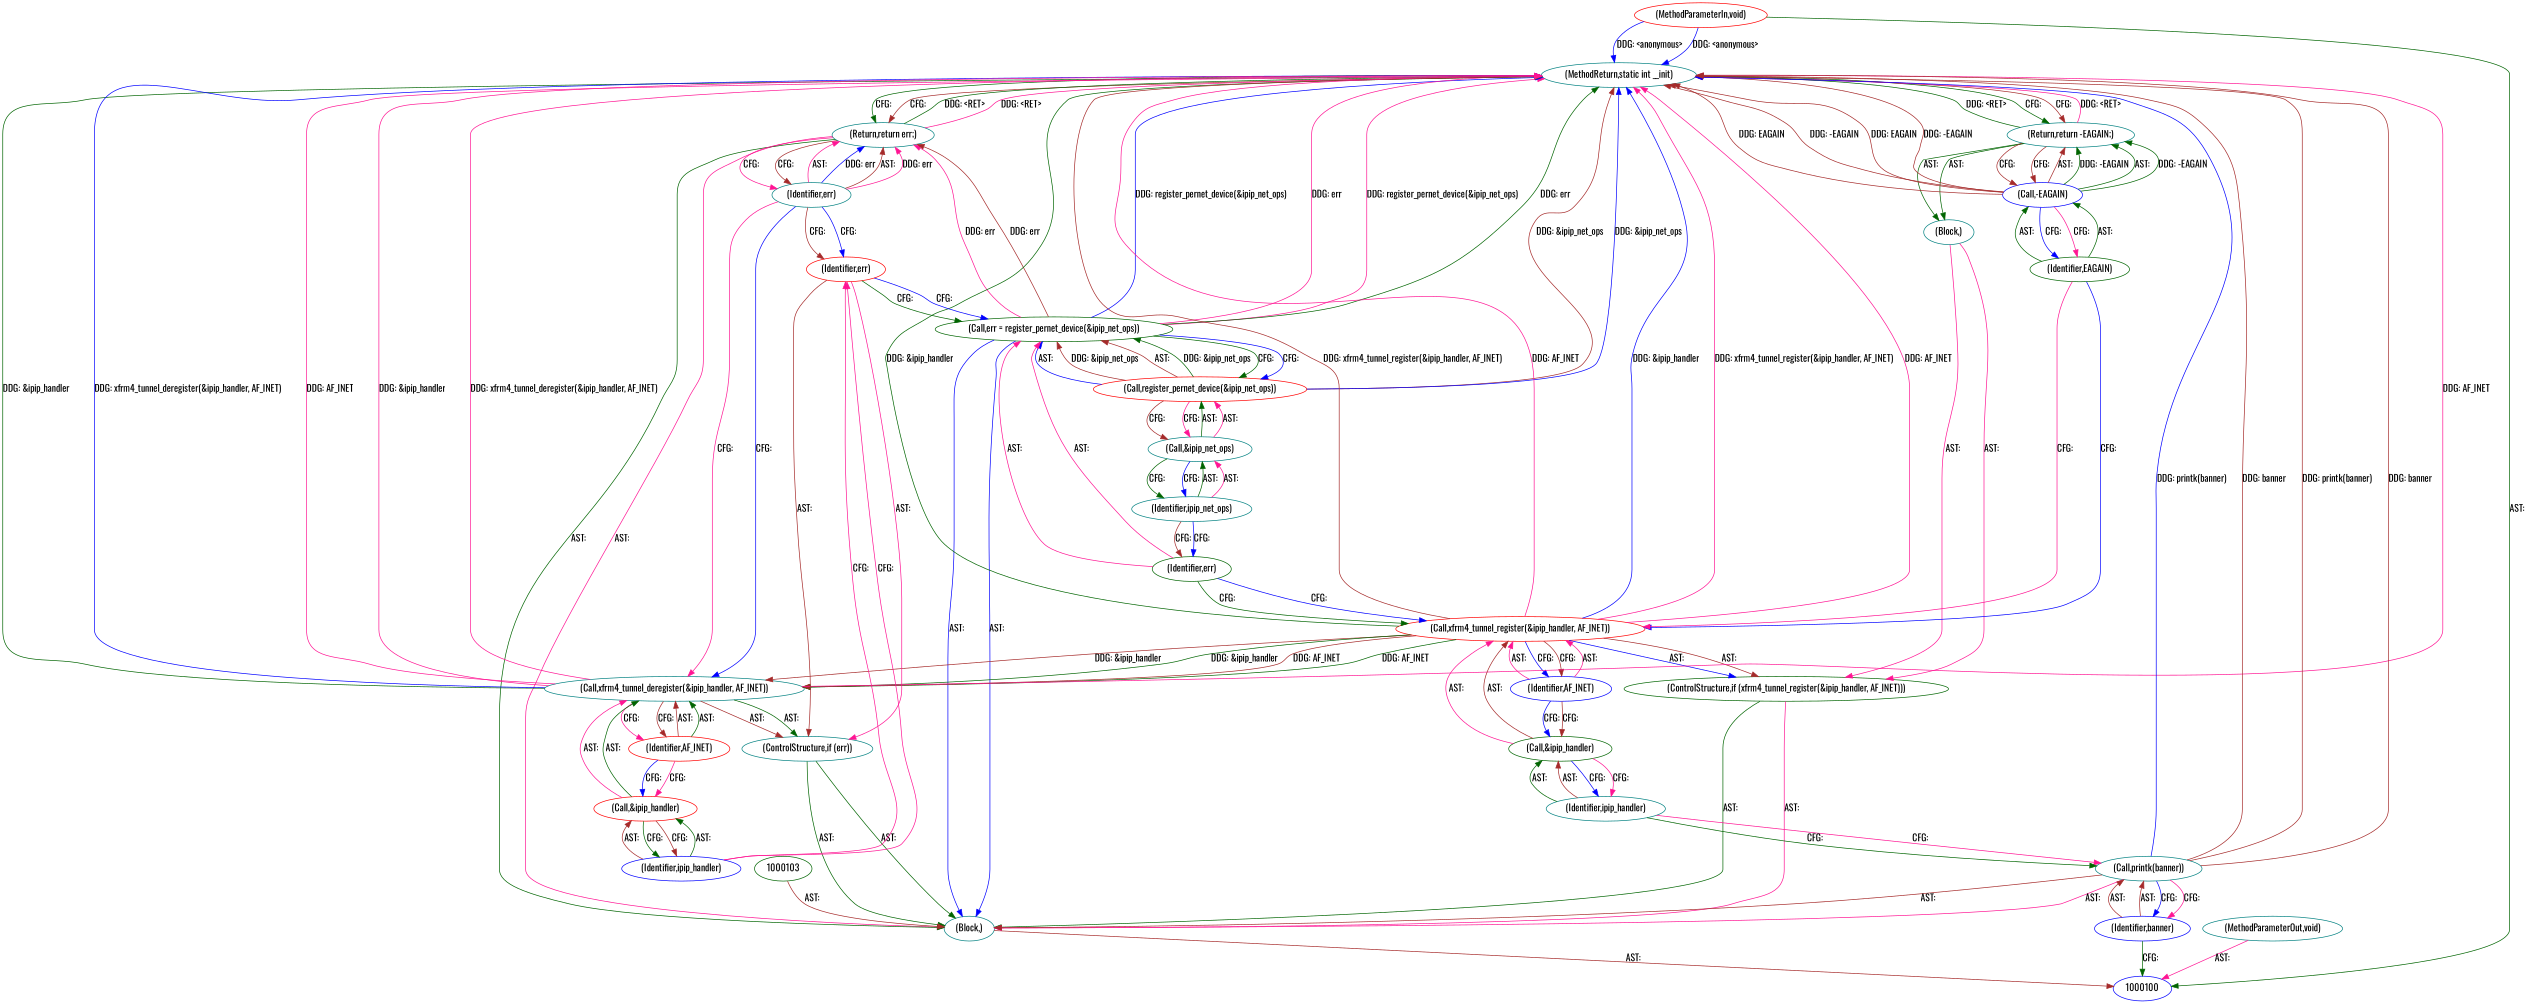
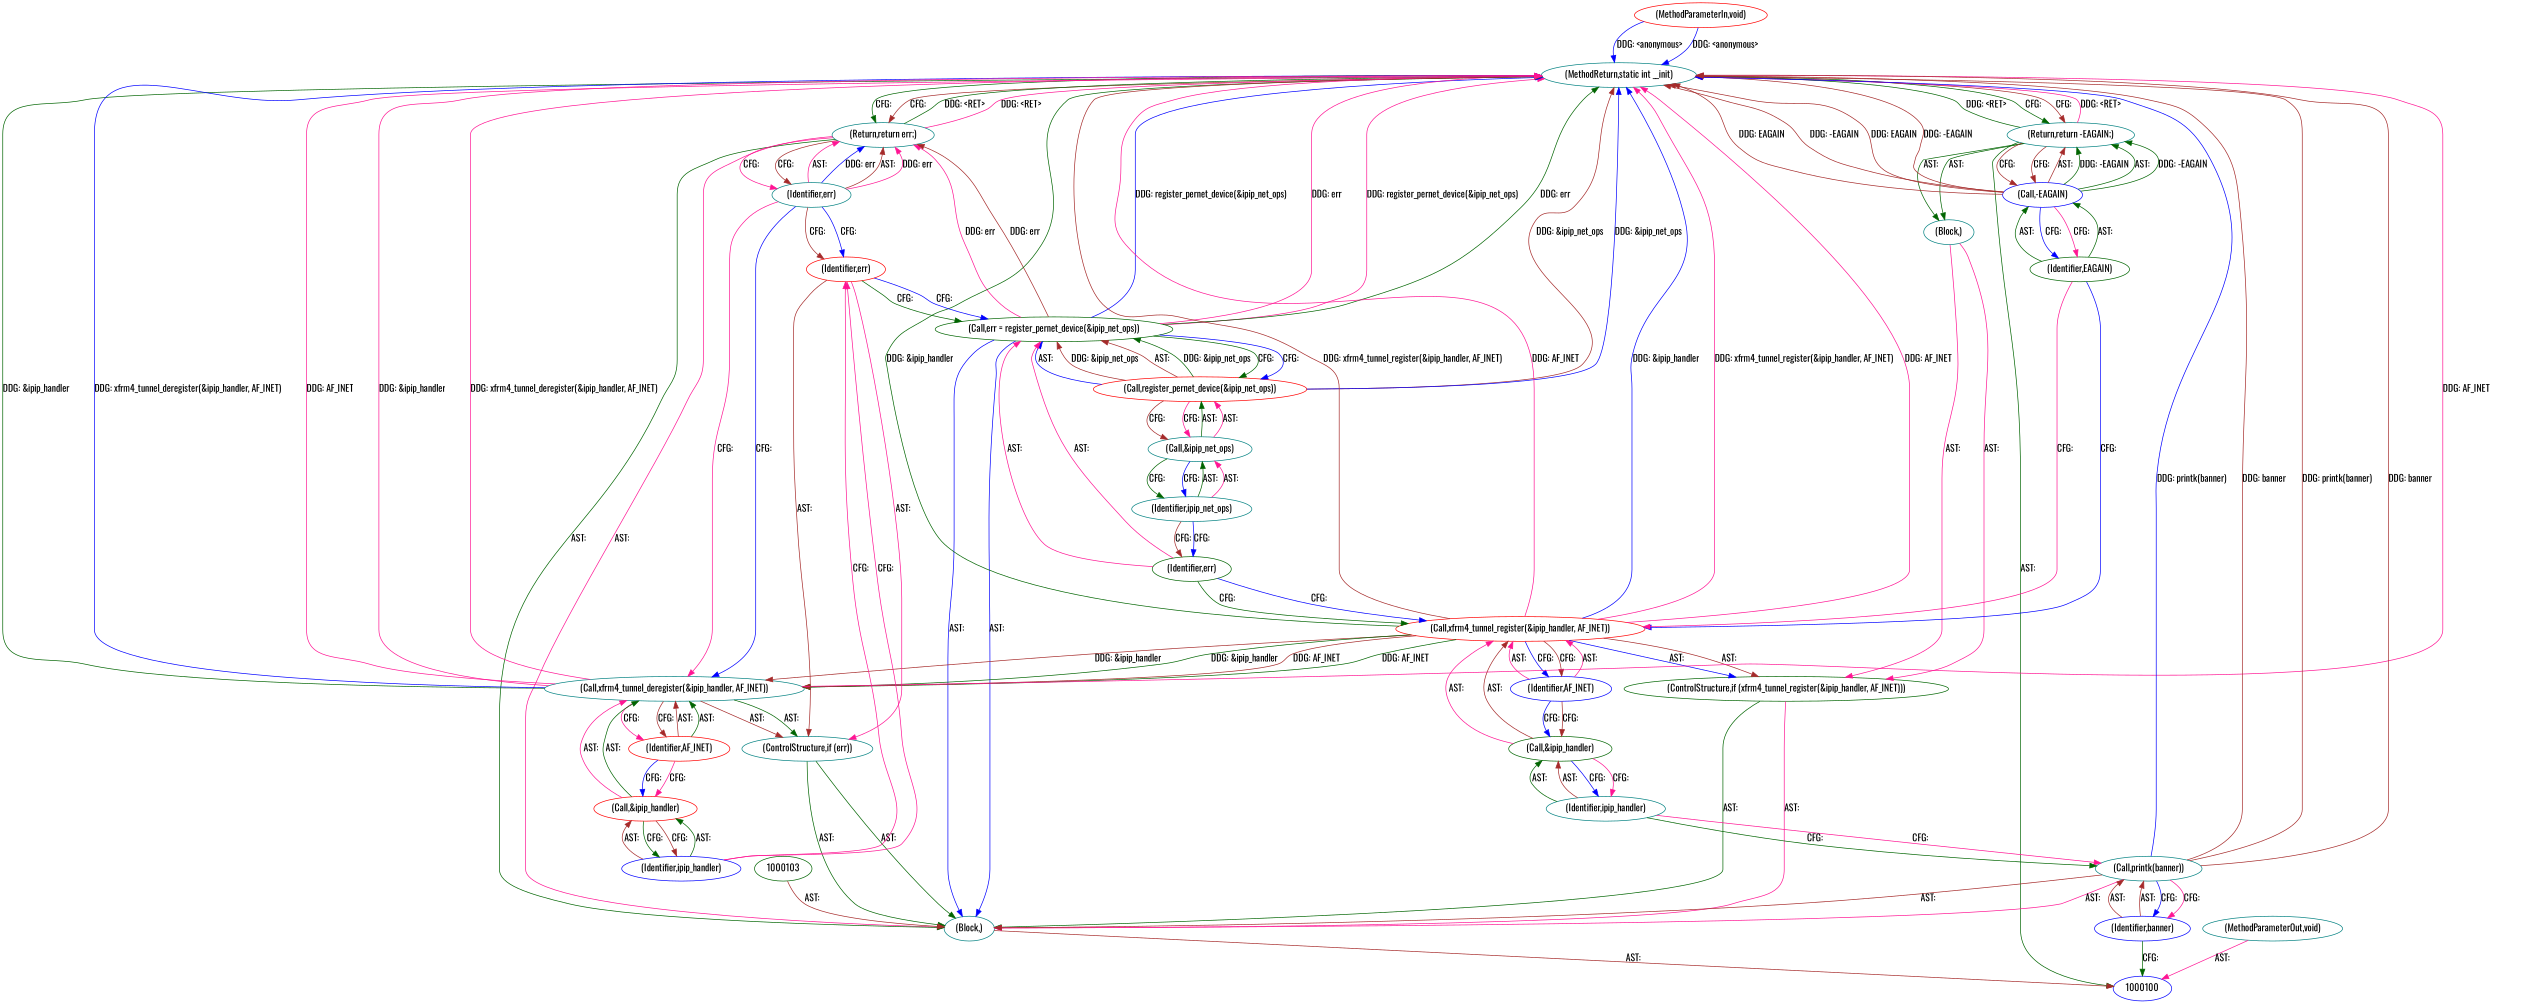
  digraph {
    fontname=Oswald
    node [color=teal fontname=Oswald]
    edge [color=deeppink fontname=Oswald]
    n1 [label="(MethodReturn,static int __init)"]
    n2 [label="(Return,return err;)"]
    n3 [label="(Return,return -EAGAIN;)"]
    n4 [label="(Block,)"]
    n5 [label="(Identifier,err)"]
    n6 [label="(Block,)"]
    n7 [color=blue label="(Call,-EAGAIN)"]
    1000100 [color=blue]
    n9 [color=red label="(MethodParameterIn,void)"]
    n10 [label="(MethodParameterOut,void)"]
    n11 [color=darkgreen label="(Call,err = register_pernet_device(&ipip_net_ops))"]
    n12 [color=red label="(Call,register_pernet_device(&ipip_net_ops))"]
    n13 [label="(Call,&ipip_net_ops)"]
    n14 [color=darkgreen label="(Identifier,err)"]
    n15 [color=red label="(Call,xfrm4_tunnel_register(&ipip_handler, AF_INET))"]
    n16 [label="(Call,xfrm4_tunnel_deregister(&ipip_handler, AF_INET))"]
    n17 [color=darkgreen label="(ControlStructure,if (xfrm4_tunnel_register(&ipip_handler, AF_INET)))"]
    n18 [color=blue label="(Identifier,AF_INET)"]
    n19 [label="(Identifier,ipip_net_ops)"]
    n20 [label="(ControlStructure,if (err))"]
    n21 [color=red label="(Identifier,err)"]
    n22 [color=red label="(Identifier,AF_INET)"]
    n23 [color=red label="(Call,&ipip_handler)"]
    n24 [color=blue label="(Identifier,ipip_handler)"]
    n25 [label="(Call,printk(banner))"]
    n26 [color=blue label="(Identifier,banner)"]
    n27 [color=darkgreen label="(Call,&ipip_handler)"]
    n28 [label="(Identifier,ipip_handler)"]
    n29 [color=darkgreen label="(Identifier,EAGAIN)"]
    1000103 [color=darkgreen]
    n1 -> n2 [color=darkgreen label="CFG: "]
    n1 -> n2 [color=brown label="CFG: "]
    n1 -> n3 [color=darkgreen label="CFG: "]
    n1 -> n3 [color=brown label="CFG: "]
    n2 -> n1 [color=darkgreen label="DDG: <RET>"]
    n2 -> n1 [label="DDG: <RET>"]
    n2 -> n4 [label="AST: "]
    n2 -> n4 [color=darkgreen label="AST: "]
    n2 -> n5 [label="CFG: "]
    n2 -> n5 [color=brown label="CFG: "]
    n3 -> n1 [label="DDG: <RET>"]
    n3 -> n1 [color=darkgreen label="DDG: <RET>"]
    n3 -> n6 [color=darkgreen label="AST: "]
    n3 -> n6 [color=darkgreen label="AST: "]
    n3 -> n7 [color=brown label="CFG: "]
    n3 -> n7 [color=brown label="CFG: "]
    n4 -> 1000100 [color=brown label="AST: "]
    n5 -> n2 [label="AST: "]
    n5 -> n2 [color=blue label="DDG: err"]
    n5 -> n2 [color=brown label="AST: "]
    n5 -> n2 [label="DDG: err"]
    n5 -> n16 [label="CFG: "]
    n5 -> n16 [color=blue label="CFG: "]
    n5 -> n21 [color=blue label="CFG: "]
    n5 -> n21 [color=brown label="CFG: "]
    n6 -> n17 [label="AST: "]
    n6 -> n17 [label="AST: "]
    n7 -> n1 [color=brown label="DDG: EAGAIN"]
    n7 -> n1 [color=brown label="DDG: -EAGAIN"]
    n7 -> n1 [color=brown label="DDG: EAGAIN"]
    n7 -> n1 [color=brown label="DDG: -EAGAIN"]
    n7 -> n3 [color=brown label="AST: "]
    n7 -> n3 [color=darkgreen label="DDG: -EAGAIN"]
    n7 -> n3 [color=darkgreen label="AST: "]
    n7 -> n3 [color=darkgreen label="DDG: -EAGAIN"]
    n7 -> n29 [color=blue label="CFG: "]
    n7 -> n29 [label="CFG: "]
    n9 -> n1 [color=blue label="DDG: <anonymous>"]
    n9 -> n1 [color=blue label="DDG: <anonymous>"]
-   n9 -> 1000100 [color=darkgreen label="AST: "]
+   n3 -> 1000100 [color=darkgreen label="AST: "]
    n10 -> 1000100 [label="AST: "]
    n11 -> n1 [label="DDG: register_pernet_device(&ipip_net_ops)"]
    n11 -> n1 [color=darkgreen label="DDG: err"]
    n11 -> n1 [color=blue label="DDG: register_pernet_device(&ipip_net_ops)"]
    n11 -> n1 [label="DDG: err"]
    n11 -> n2 [label="DDG: err"]
    n11 -> n2 [color=brown label="DDG: err"]
    n11 -> n4 [color=blue label="AST: "]
    n11 -> n4 [color=blue label="AST: "]
    n11 -> n12 [color=darkgreen label="CFG: "]
    n11 -> n12 [color=blue label="CFG: "]
    n12 -> n1 [color=brown label="DDG: &ipip_net_ops"]
    n12 -> n1 [color=blue label="DDG: &ipip_net_ops"]
    n12 -> n11 [color=blue label="AST: "]
    n12 -> n11 [color=brown label="DDG: &ipip_net_ops"]
    n12 -> n11 [color=brown label="AST: "]
    n12 -> n11 [color=darkgreen label="DDG: &ipip_net_ops"]
    n12 -> n13 [color=brown label="CFG: "]
    n12 -> n13 [label="CFG: "]
    n13 -> n12 [color=darkgreen label="AST: "]
    n13 -> n12 [label="AST: "]
    n13 -> n19 [color=darkgreen label="CFG: "]
    n13 -> n19 [color=blue label="CFG: "]
    n14 -> n11 [label="AST: "]
    n14 -> n11 [label="AST: "]
    n14 -> n15 [color=darkgreen label="CFG: "]
    n14 -> n15 [color=blue label="CFG: "]
    n15 -> n1 [color=darkgreen label="DDG: &ipip_handler"]
    n15 -> n1 [color=brown label="DDG: xfrm4_tunnel_register(&ipip_handler, AF_INET)"]
    n15 -> n1 [label="DDG: AF_INET"]
    n15 -> n1 [color=blue label="DDG: &ipip_handler"]
    n15 -> n1 [label="DDG: xfrm4_tunnel_register(&ipip_handler, AF_INET)"]
    n15 -> n1 [label="DDG: AF_INET"]
    n15 -> n16 [color=brown label="DDG: &ipip_handler"]
    n15 -> n16 [color=darkgreen label="DDG: AF_INET"]
    n15 -> n16 [color=darkgreen label="DDG: &ipip_handler"]
    n15 -> n16 [color=brown label="DDG: AF_INET"]
    n15 -> n17 [color=blue label="AST: "]
    n15 -> n17 [color=brown label="AST: "]
    n15 -> n18 [color=blue label="CFG: "]
    n15 -> n18 [color=brown label="CFG: "]
    n16 -> n1 [label="DDG: AF_INET"]
    n16 -> n1 [color=darkgreen label="DDG: &ipip_handler"]
    n16 -> n1 [color=blue label="DDG: xfrm4_tunnel_deregister(&ipip_handler, AF_INET)"]
    n16 -> n1 [label="DDG: AF_INET"]
    n16 -> n1 [label="DDG: &ipip_handler"]
    n16 -> n1 [label="DDG: xfrm4_tunnel_deregister(&ipip_handler, AF_INET)"]
    n16 -> n20 [color=brown label="AST: "]
    n16 -> n20 [color=darkgreen label="AST: "]
    n16 -> n22 [label="CFG: "]
    n16 -> n22 [color=brown label="CFG: "]
    n17 -> n4 [label="AST: "]
    n17 -> n4 [color=darkgreen label="AST: "]
    n18 -> n15 [label="AST: "]
    n18 -> n15 [label="AST: "]
    n18 -> n27 [color=blue label="CFG: "]
    n18 -> n27 [color=brown label="CFG: "]
    n19 -> n13 [color=darkgreen label="AST: "]
    n19 -> n13 [label="AST: "]
    n19 -> n14 [color=brown label="CFG: "]
    n19 -> n14 [color=blue label="CFG: "]
    n20 -> n4 [color=darkgreen label="AST: "]
    n20 -> n4 [color=darkgreen label="AST: "]
    n21 -> n11 [color=blue label="CFG: "]
    n21 -> n11 [color=darkgreen label="CFG: "]
    n21 -> n20 [label="AST: "]
    n21 -> n20 [color=brown label="AST: "]
    n22 -> n16 [color=brown label="AST: "]
    n22 -> n16 [color=darkgreen label="AST: "]
    n22 -> n23 [color=blue label="CFG: "]
    n22 -> n23 [label="CFG: "]
    n23 -> n16 [color=darkgreen label="AST: "]
    n23 -> n16 [label="AST: "]
    n23 -> n24 [color=darkgreen label="CFG: "]
    n23 -> n24 [color=brown label="CFG: "]
    n24 -> n21 [label="CFG: "]
    n24 -> n21 [label="CFG: "]
    n24 -> n23 [color=darkgreen label="AST: "]
    n24 -> n23 [color=brown label="AST: "]
    n25 -> n1 [color=brown label="DDG: printk(banner)"]
    n25 -> n1 [color=brown label="DDG: banner"]
    n25 -> n1 [color=blue label="DDG: printk(banner)"]
    n25 -> n1 [color=brown label="DDG: banner"]
    n25 -> n4 [label="AST: "]
    n25 -> n4 [color=brown label="AST: "]
    n25 -> n26 [color=blue label="CFG: "]
    n25 -> n26 [label="CFG: "]
    n26 -> 1000100 [color=darkgreen label="CFG: "]
    n26 -> n25 [color=brown label="AST: "]
    n26 -> n25 [color=brown label="AST: "]
    n27 -> n15 [label="AST: "]
    n27 -> n15 [color=brown label="AST: "]
    n27 -> n28 [color=blue label="CFG: "]
    n27 -> n28 [label="CFG: "]
    n28 -> n25 [label="CFG: "]
    n28 -> n25 [color=darkgreen label="CFG: "]
    n28 -> n27 [color=darkgreen label="AST: "]
    n28 -> n27 [color=brown label="AST: "]
    n29 -> n7 [color=darkgreen label="AST: "]
    n29 -> n7 [color=darkgreen label="AST: "]
    n29 -> n15 [color=blue label="CFG: "]
    n29 -> n15 [label="CFG: "]
    1000103 -> n4 [color=brown label="AST: "]
  }
